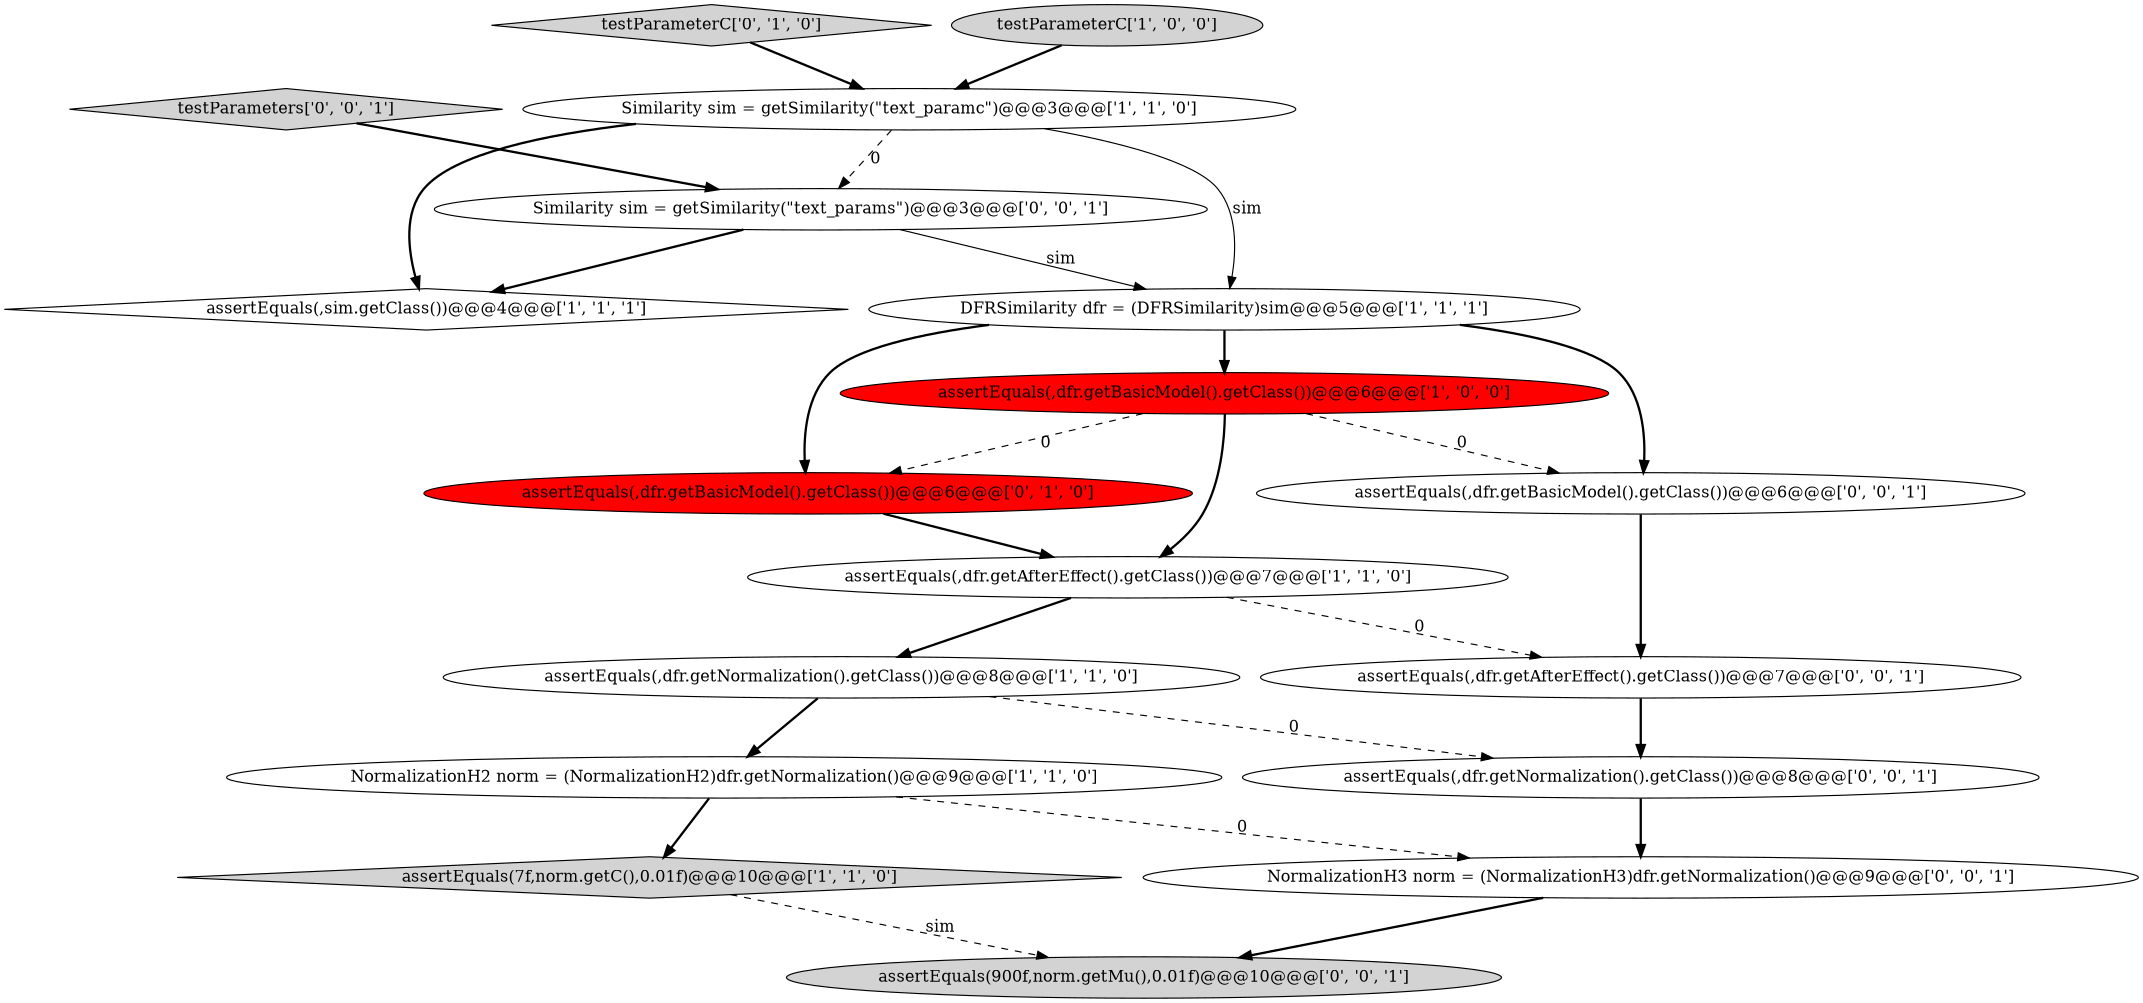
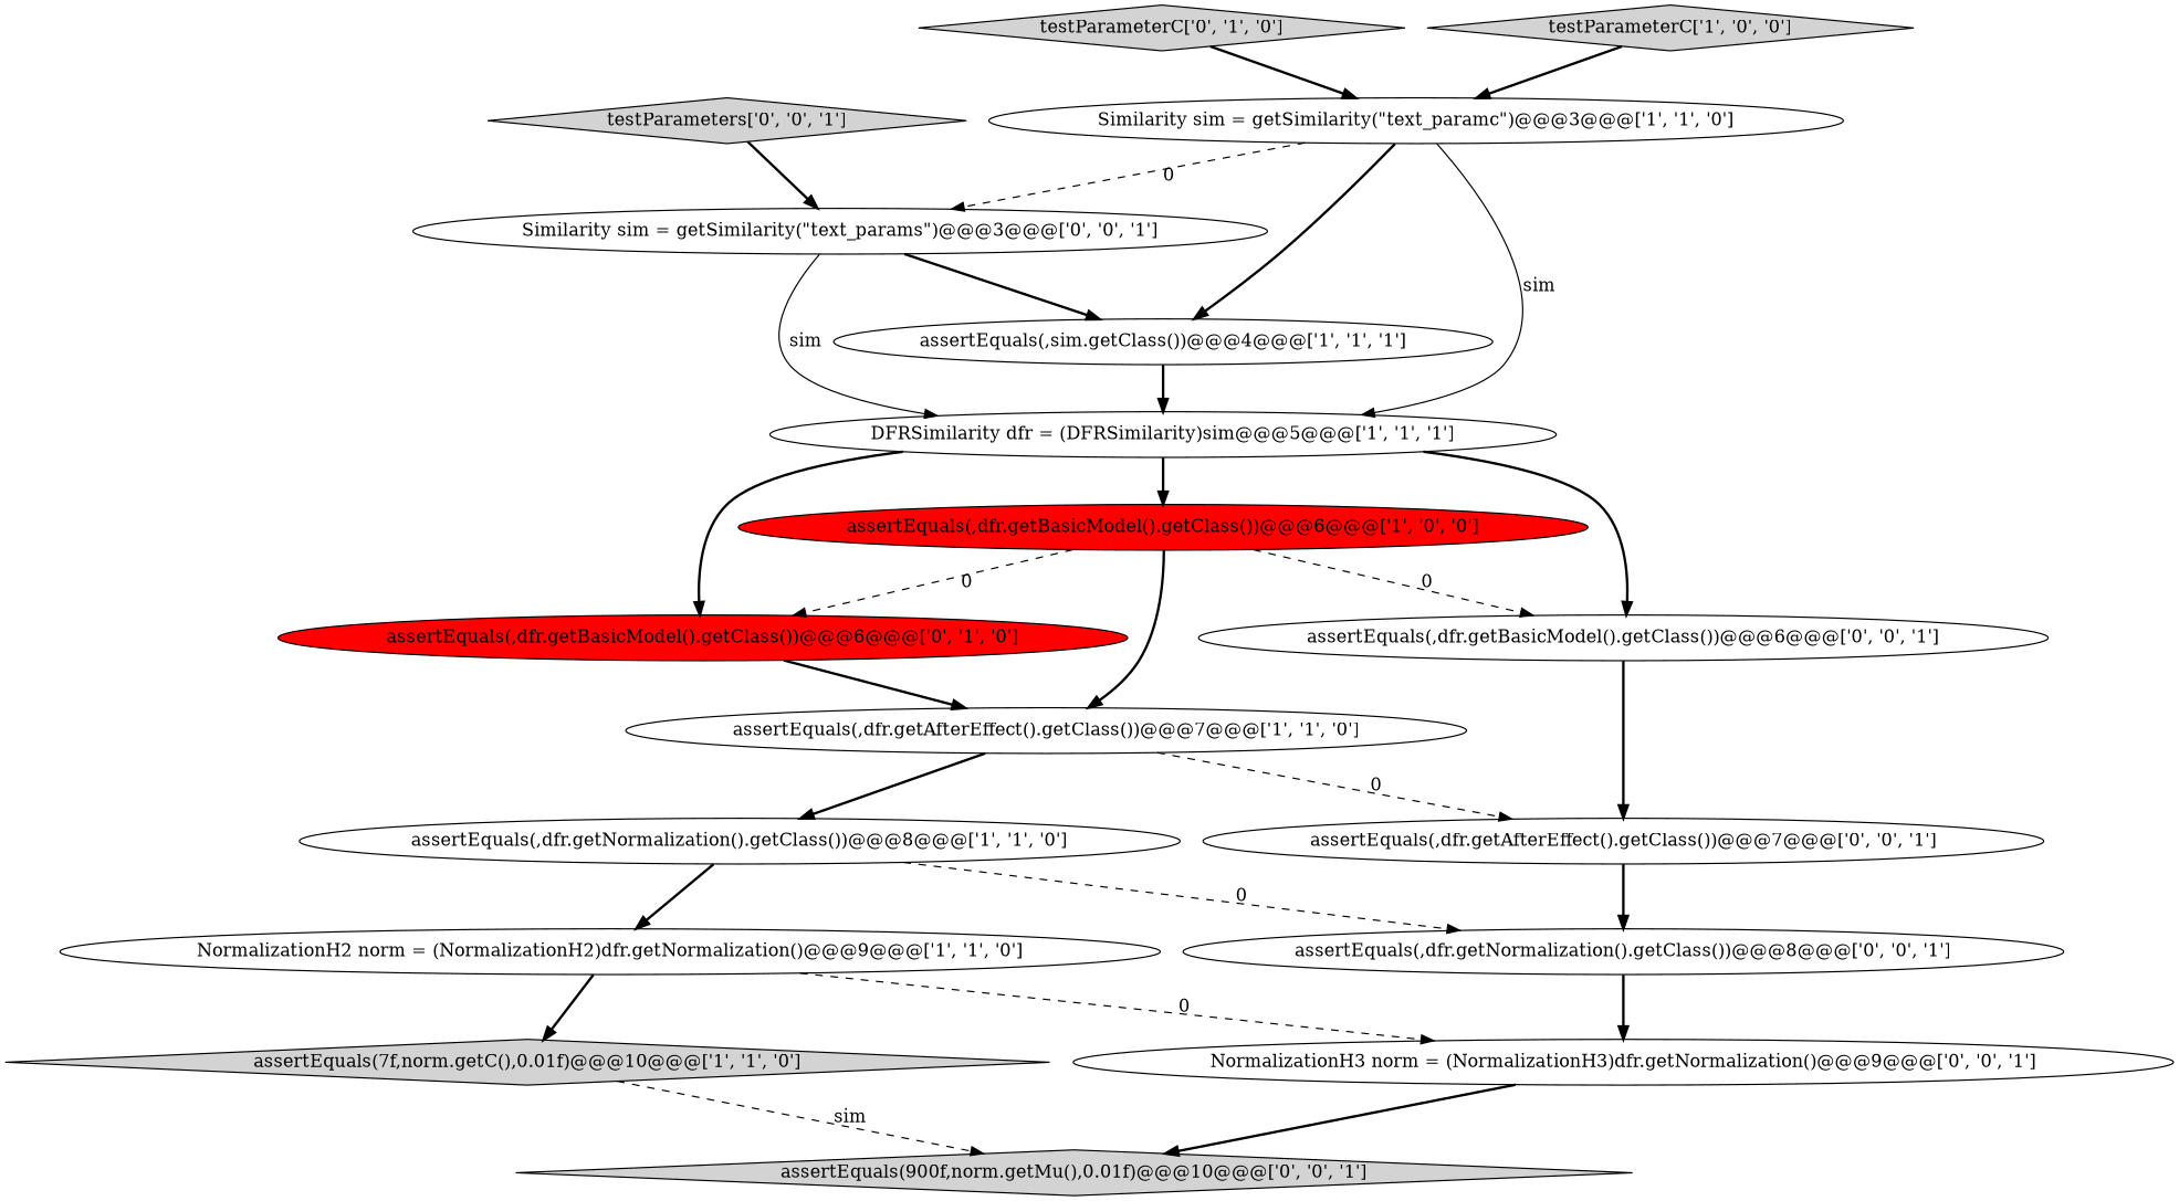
  digraph {
    node [fillcolor=white shape=ellipse style=filled]
    edge [style=bold]
    n1 [label="assertEquals(,dfr.getNormalization().getClass())@@@8@@@['1', '1', '0']"]
    n2 [label="NormalizationH2 norm = (NormalizationH2)dfr.getNormalization()@@@9@@@['1', '1', '0']"]
    n3 [label="assertEquals(,dfr.getNormalization().getClass())@@@8@@@['0', '0', '1']"]
    n4 [label="NormalizationH3 norm = (NormalizationH3)dfr.getNormalization()@@@9@@@['0', '0', '1']"]
    n5 [fillcolor=lightgray label="assertEquals(7f,norm.getC(),0.01f)@@@10@@@['1', '1', '0']" shape=diamond]
    n6 [label="Similarity sim = getSimilarity(\"text_paramc\")@@@3@@@['1', '1', '0']"]
    n7 [label="Similarity sim = getSimilarity(\"text_params\")@@@3@@@['0', '0', '1']"]
-   n8 [label="assertEquals(,sim.getClass())@@@4@@@['1', '1', '1']" shape=diamond]
+   n8 [label="assertEquals(,sim.getClass())@@@4@@@['1', '1', '1']"]
    n9 [label="DFRSimilarity dfr = (DFRSimilarity)sim@@@5@@@['1', '1', '1']"]
    n10 [fillcolor=red label="assertEquals(,dfr.getBasicModel().getClass())@@@6@@@['0', '1', '0']"]
    n11 [fillcolor=red label="assertEquals(,dfr.getBasicModel().getClass())@@@6@@@['1', '0', '0']"]
    n12 [label="assertEquals(,dfr.getBasicModel().getClass())@@@6@@@['0', '0', '1']"]
    n13 [fillcolor=lightgray label="testParameters['0', '0', '1']" shape=diamond]
    n14 [label="assertEquals(,dfr.getAfterEffect().getClass())@@@7@@@['1', '1', '0']"]
    n15 [label="assertEquals(,dfr.getAfterEffect().getClass())@@@7@@@['0', '0', '1']"]
-   n16 [fillcolor=lightgray label="assertEquals(900f,norm.getMu(),0.01f)@@@10@@@['0', '0', '1']"]
+   n16 [fillcolor=lightgray label="assertEquals(900f,norm.getMu(),0.01f)@@@10@@@['0', '0', '1']" shape=diamond]
    n17 [fillcolor=lightgray label="testParameterC['0', '1', '0']" shape=diamond]
-   n18 [fillcolor=lightgray label="testParameterC['1', '0', '0']"]
+   n18 [fillcolor=lightgray label="testParameterC['1', '0', '0']" shape=diamond]
    n1 -> n2
    n1 -> n3 [label=0 style=dashed]
    n2 -> n4 [label=0 style=dashed]
    n2 -> n5
    n3 -> n4
    n4 -> n16
    n5 -> n16 [label=sim style=dashed]
    n6 -> n7 [label=0 style=dashed]
    n6 -> n8
    n6 -> n9 [label=sim style=solid]
    n7 -> n8
    n7 -> n9 [label=sim style=solid]
+   n8 -> n9
    n9 -> n10
    n9 -> n11
    n9 -> n12
    n10 -> n14
    n11 -> n10 [label=0 style=dashed]
    n11 -> n12 [label=0 style=dashed]
    n11 -> n14
    n12 -> n15
    n13 -> n7
    n14 -> n1
    n14 -> n15 [label=0 style=dashed]
    n15 -> n3
    n17 -> n6
    n18 -> n6
  }
